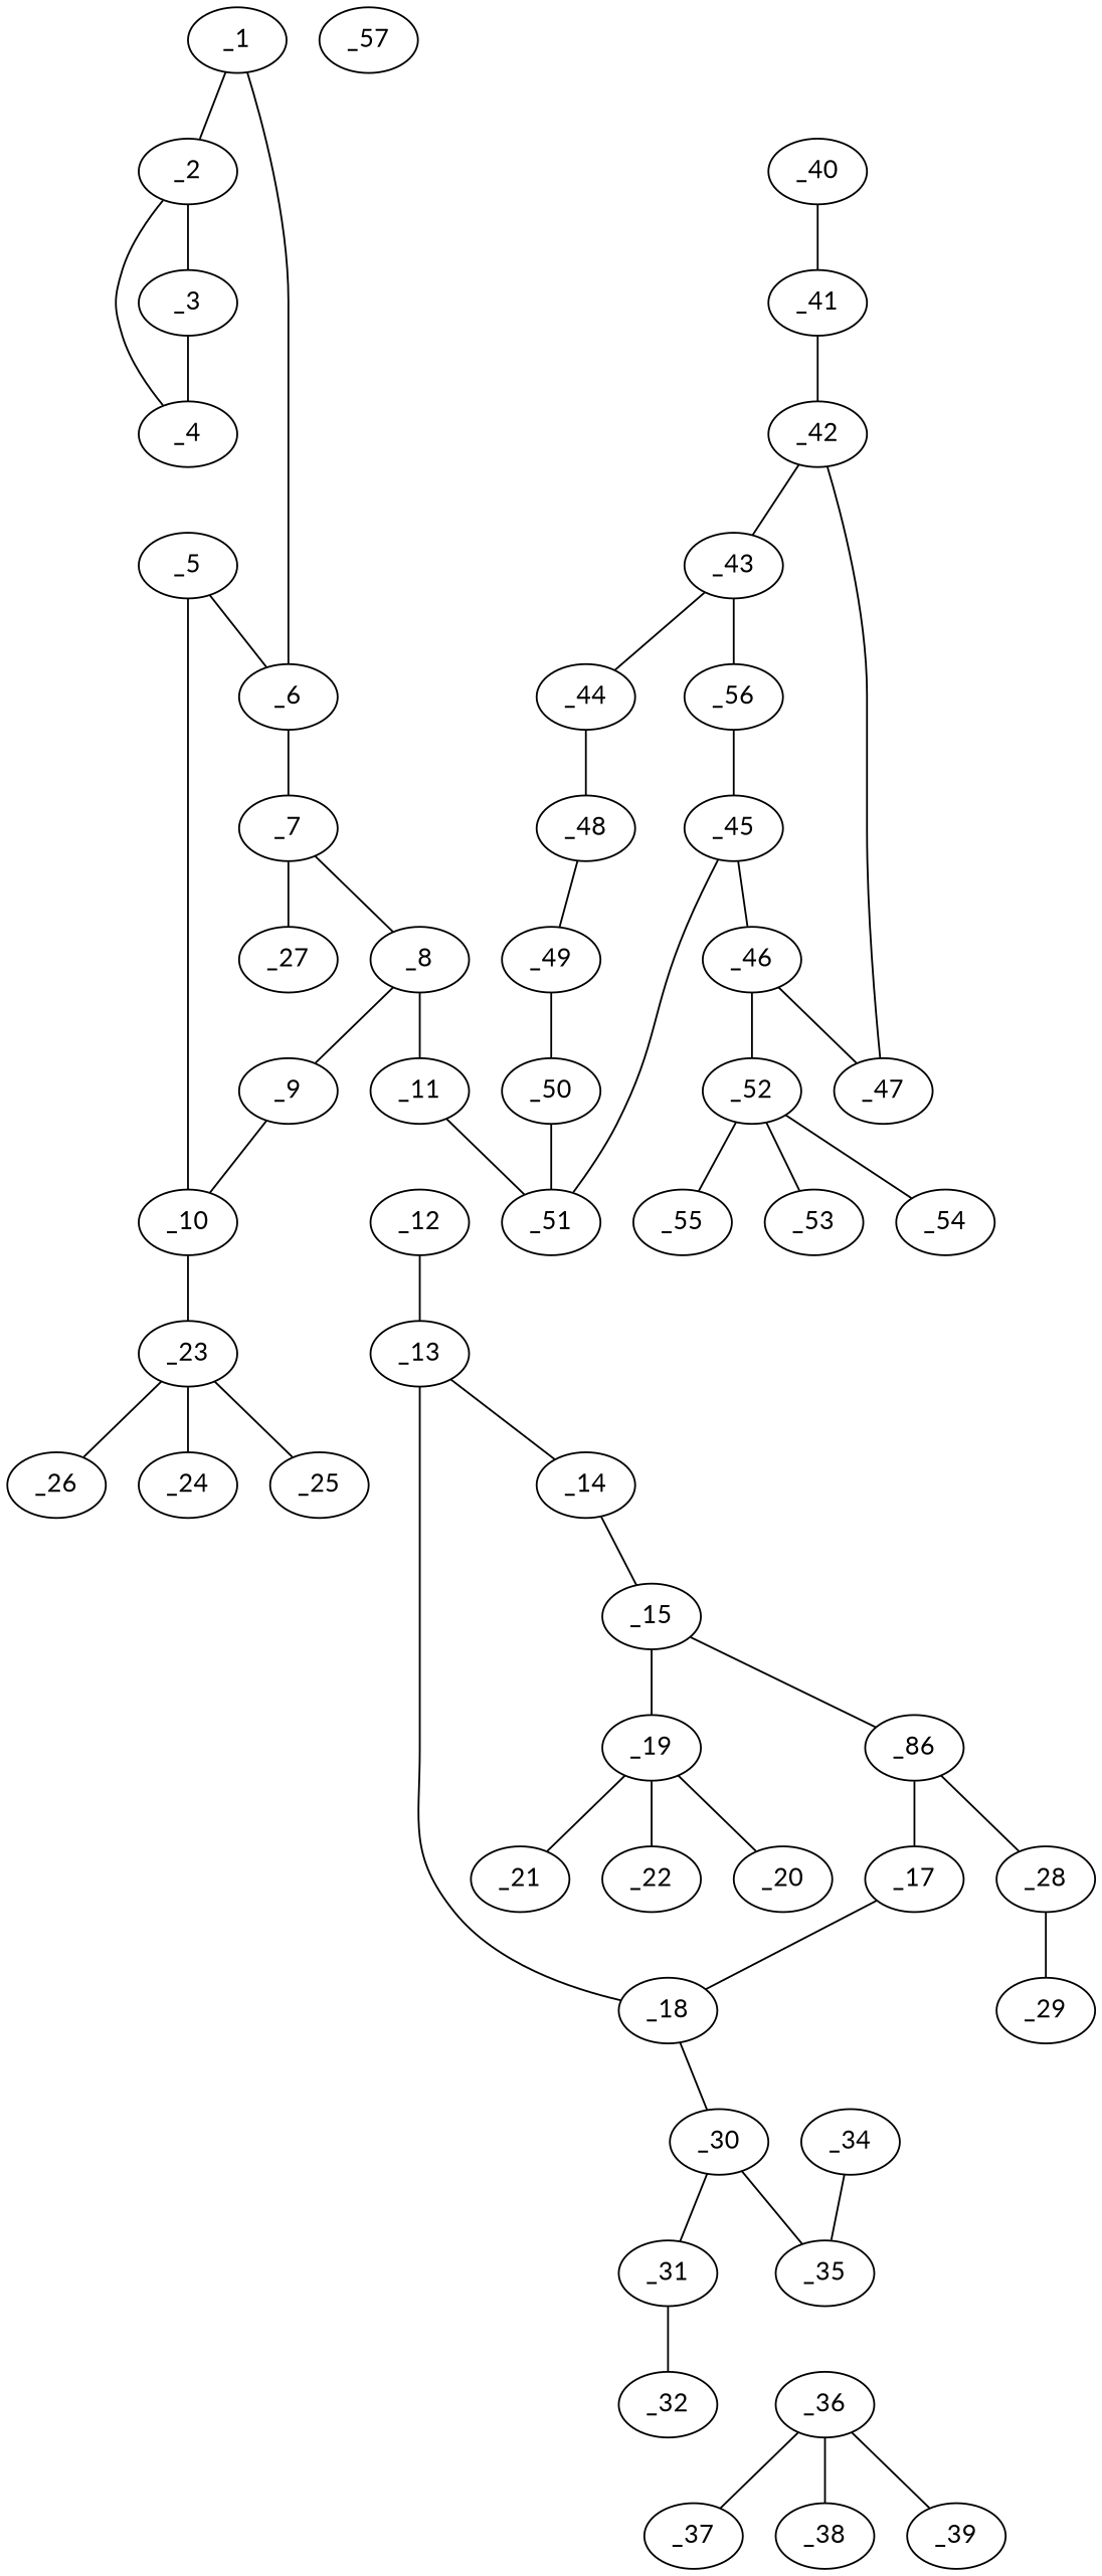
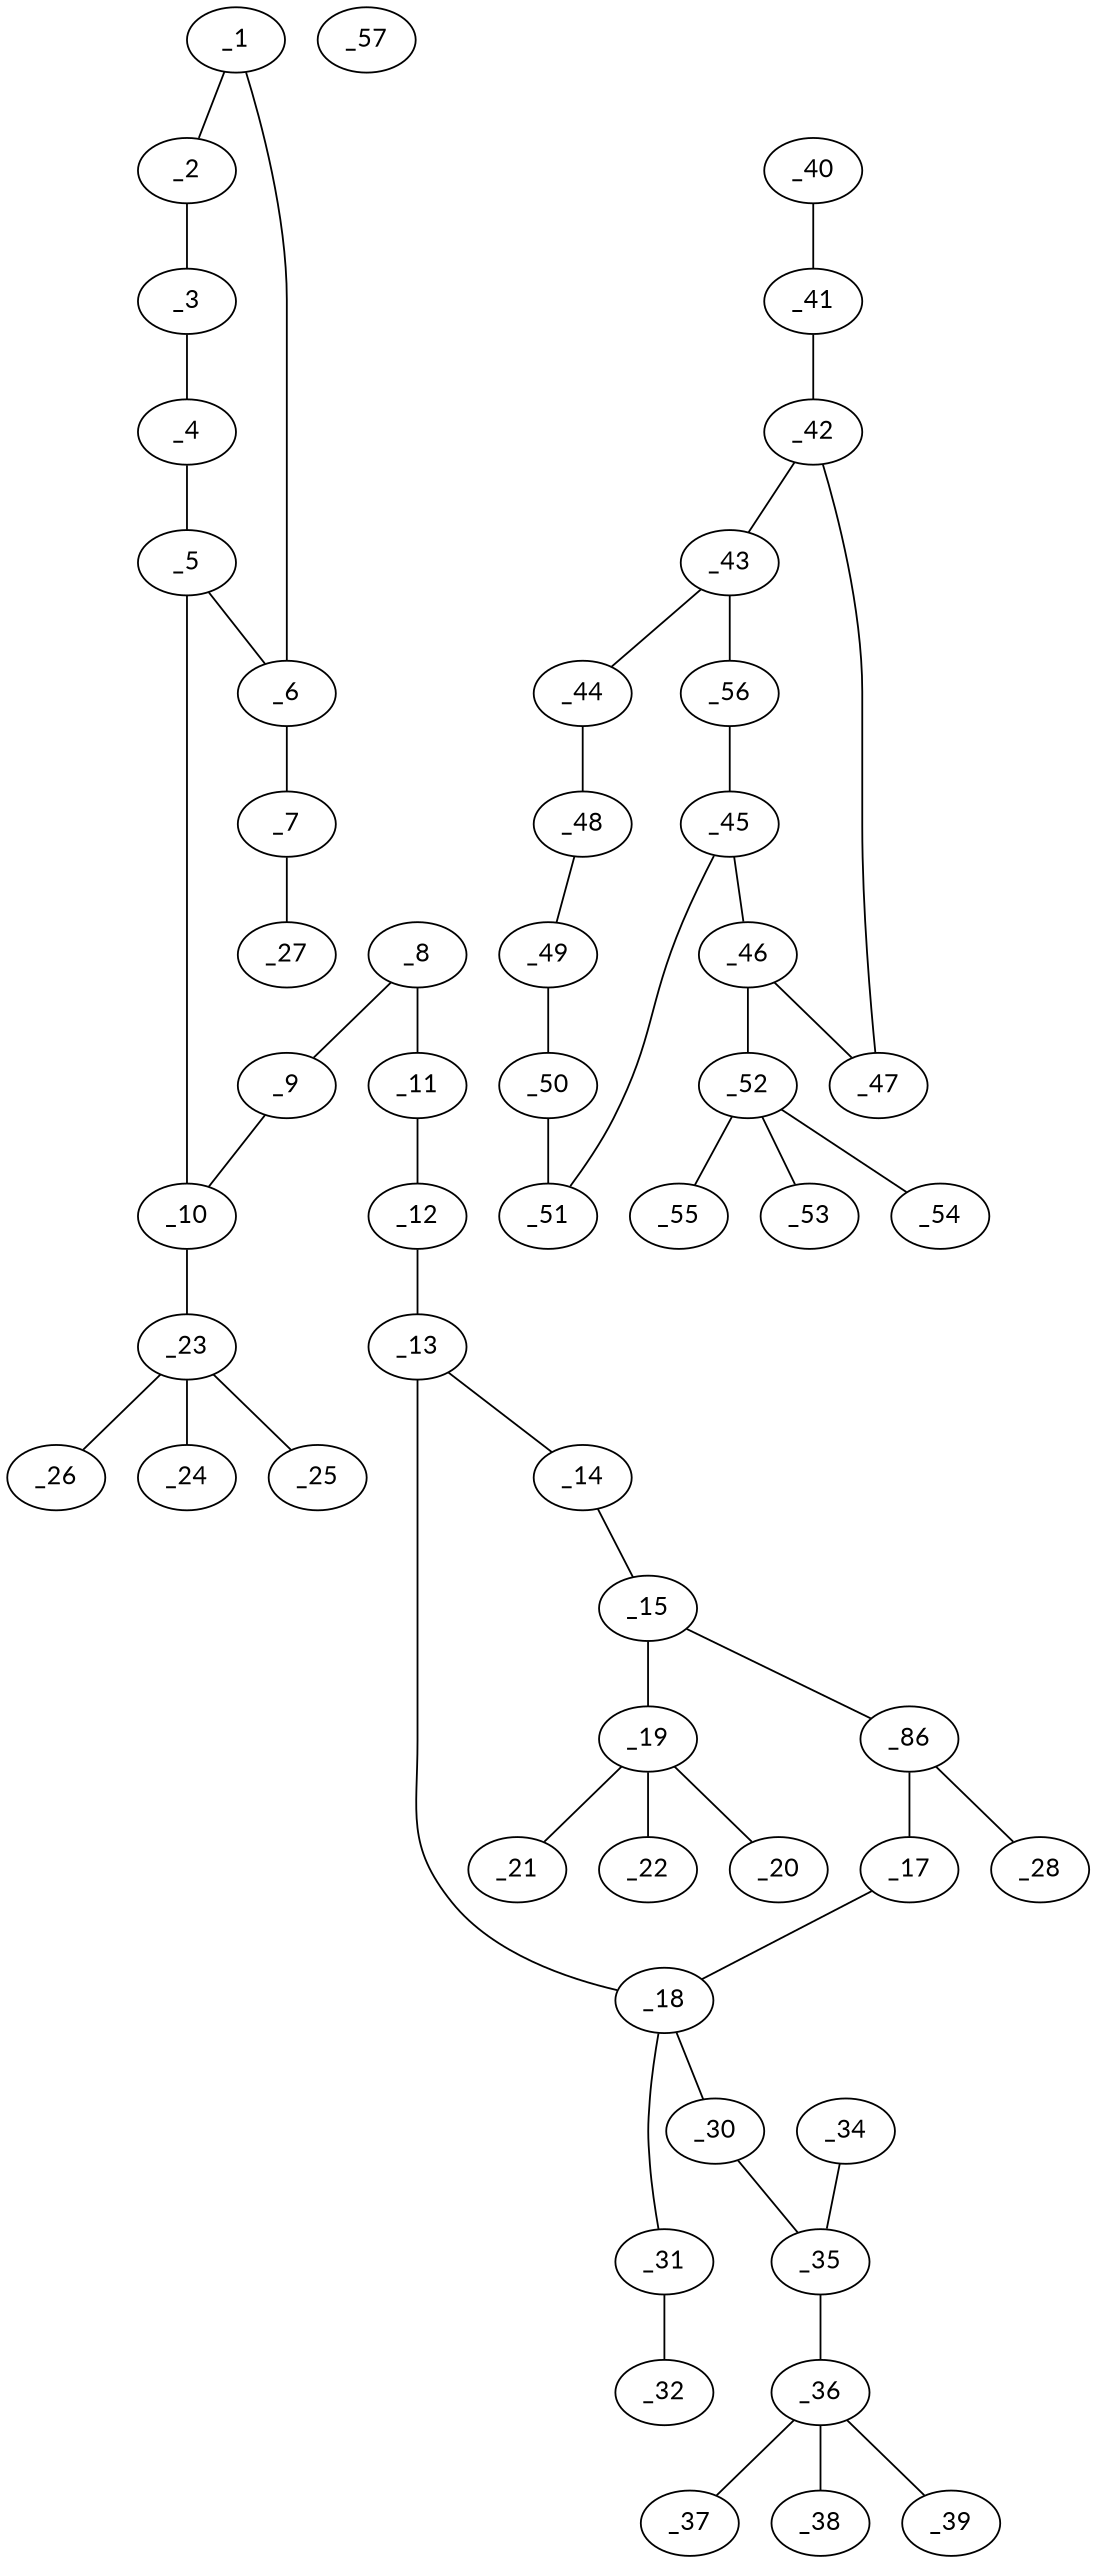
  graph {
    fontname=Lato
    node [charge=0 chem=1 fontname=Lato symbol="C  " x=4.5981 y=-2.25]
    edge [fontname=Lato valence=1]
    _1 [chem=4 symbol="N  " x=2.866 y=-1.75]
    _2 [x=2]
    _6 [x=3.7321]
    _3 [x=2 y=-3.25]
    _7 [y=-1.75]
    _4 [x=2.866 y=-3.75]
    _8 [x=5.4641]
    _27 [chem=2 symbol="O  " y=-0.75]
    _5 [x=3.7321 y=-3.25]
    _10 [y=-3.75]
    _23 [chem=5 symbol="S  " y=-4.75]
    _24 [chem=2 symbol="O  " y=-5.75]
    _25 [chem=2 symbol="O  " x=3.5981 y=-4.75]
    _26 [chem=2 symbol="O  " x=5.5981 y=-4.75]
    _9 [x=5.4641 y=-3.25]
    _11 [chem=4 symbol="N  " x=6.3301 y=-1.75]
    _12 [chem=4 symbol="N  " x=7.1962]
    _13 [x=8.0622 y=-1.75]
    _14 [x=8.9282]
    _18 [x=8.0622 y=-0.75]
    _15 [x=9.7942 y=-1.75]
    _30 [x=11.5263 y=1.25]
    n23 [label=_86 x=9.7942 y=-0.75]
    _19 [chem=5 symbol="S  " x=10.6603]
    _17 [x=8.9282 y=-0.25]
    _28 [x=10.6603 y=-0.25]
    _20 [chem=2 symbol="O  " x=11.5263 y=-2.75]
    _21 [chem=2 symbol="O  " x=11.1603 y=-1.384]
    _22 [chem=2 symbol="O  " x=10.1603 y=-3.116]
-   _29 [x=10.6603 y=0.75]
    _31 [x=12.3923 y=0.75]
    _35 [x=11.5263 y=2.25]
    _32 [x=13.2583 y=1.25]
    _36 [chem=5 symbol="S  " x=10.6603 y=2.75]
    _37 [chem=2 symbol="O  " x=9.7943 y=3.25]
    _38 [chem=2 symbol="O  " x=10.1603 y=1.884]
    _39 [chem=2 symbol="O  " x=11.1603 y=3.616]
    _34 [x=12.3923 y=2.75]
    _40 [chem=4 symbol="N  " x=14.1244 y=2.75]
    _41 [chem=4 symbol="N  " x=14.9904 y=2.25]
    _42 [x=15.8564 y=2.75]
    _43 [x=15.8564 y=3.75]
    _47 [x=16.7225 y=2.25]
    _44 [x=16.7225 y=4.25]
    _56 [chem=2 symbol="O  " x=14.9904 y=4.25]
    _48 [chem=4 symbol="N  " x=16.7225 y=5.25]
    _45 [x=17.5885 y=3.75]
    _46 [x=17.5885 y=2.75]
    _51 [x=18.4545 y=4.25]
    _49 [x=17.5885 y=5.75]
    _52 [chem=5 symbol="S  " x=18.4545 y=2.25]
    _50 [x=18.4545 y=5.25]
    _53 [chem=2 symbol="O  " x=19.3205 y=1.75]
    _54 [chem=2 symbol="O  " x=18.9545 y=3.116]
    _55 [chem=2 symbol="O  " x=17.9545 y=1.384]
    _57 [chem=23 symbol="Li " x=21.3205 y=0]
    _1 -- _2
    _1 -- _6 [valence=2]
    _2 -- _3 [valence=2]
    _6 -- _7
    _3 -- _4
-   _7 -- _8 [valence=2]
    _7 -- _27
-   _4 -- _2 [valence=2]
+   _4 -- _5 [valence=2]
    _8 -- _9
    _8 -- _11
    _5 -- _6
    _5 -- _10
    _10 -- _23
    _23 -- _24 [valence=2]
    _23 -- _25 [valence=2]
    _23 -- _26
    _9 -- _10 [valence=2]
-   _11 -- _51 [valence=2]
+   _11 -- _12 [valence=2]
    _12 -- _13
    _13 -- _14
    _13 -- _18 [valence=2]
    _14 -- _15 [valence=2]
    _18 -- _30
    _15 -- n23
    _15 -- _19
-   _30 -- _31
+   _18 -- _31
    _30 -- _35 [valence=2]
    n23 -- _17 [valence=2]
    n23 -- _28
    _19 -- _20 [valence=2]
    _19 -- _21 [valence=2]
    _19 -- _22
    _17 -- _18
-   _28 -- _29 [valence=2]
    _31 -- _32 [valence=2]
+   _35 -- _36
    _36 -- _37 [valence=2]
    _36 -- _38 [valence=2]
    _36 -- _39
    _34 -- _35
    _40 -- _41 [valence=2]
    _41 -- _42
    _42 -- _43
    _42 -- _47 [valence=2]
    _43 -- _44 [valence=2]
    _43 -- _56
    _44 -- _48
    _56 -- _45
    _48 -- _49 [valence=2]
    _45 -- _46 [valence=2]
    _45 -- _51
    _46 -- _47
    _46 -- _52
    _49 -- _50
    _52 -- _53 [valence=2]
    _52 -- _54 [valence=2]
    _52 -- _55
    _50 -- _51 [valence=2]
  }
